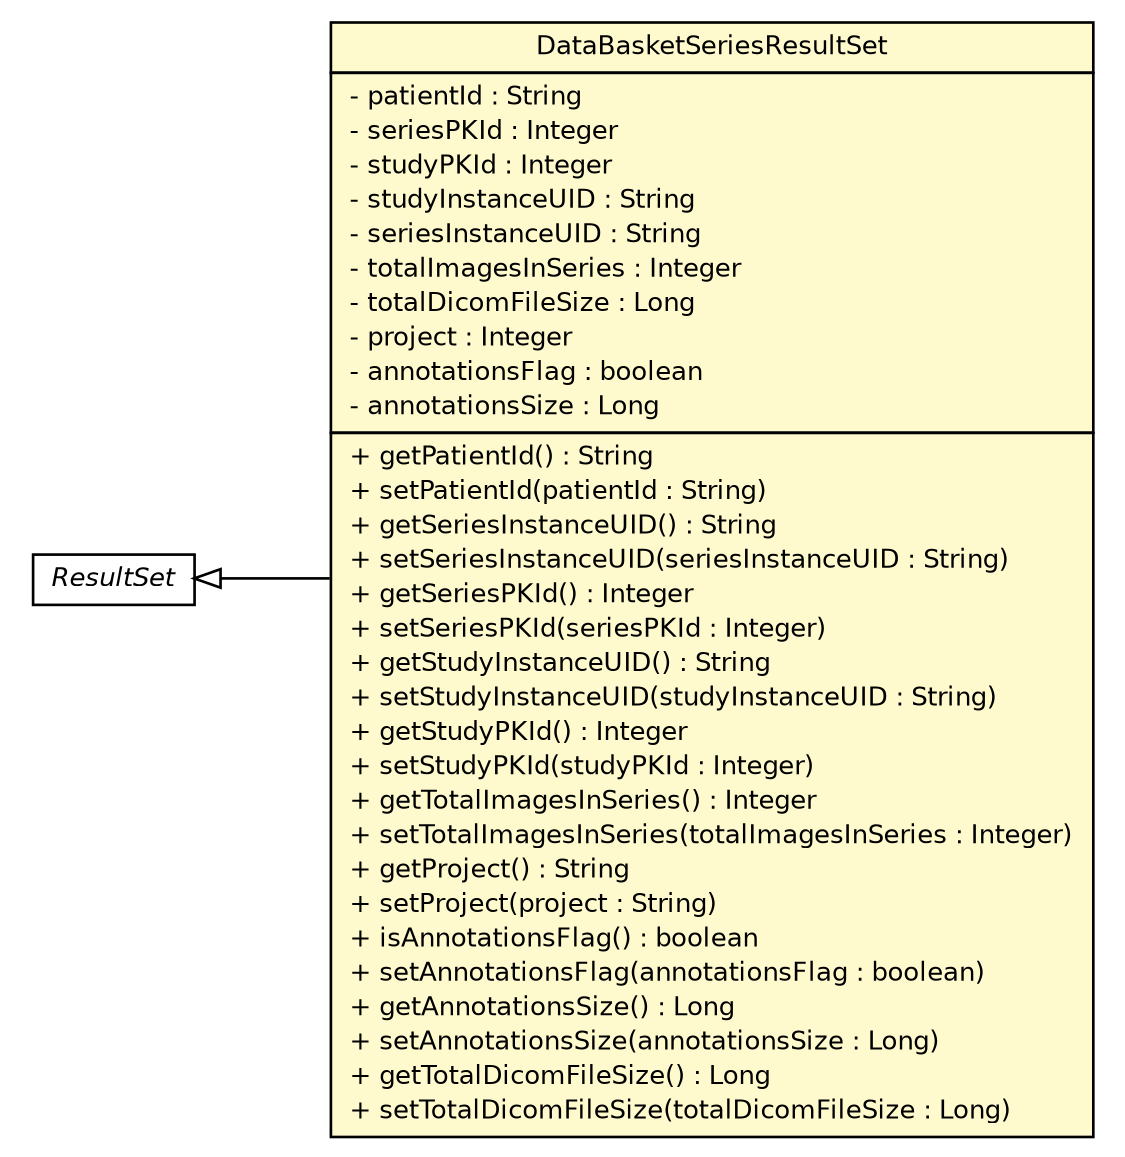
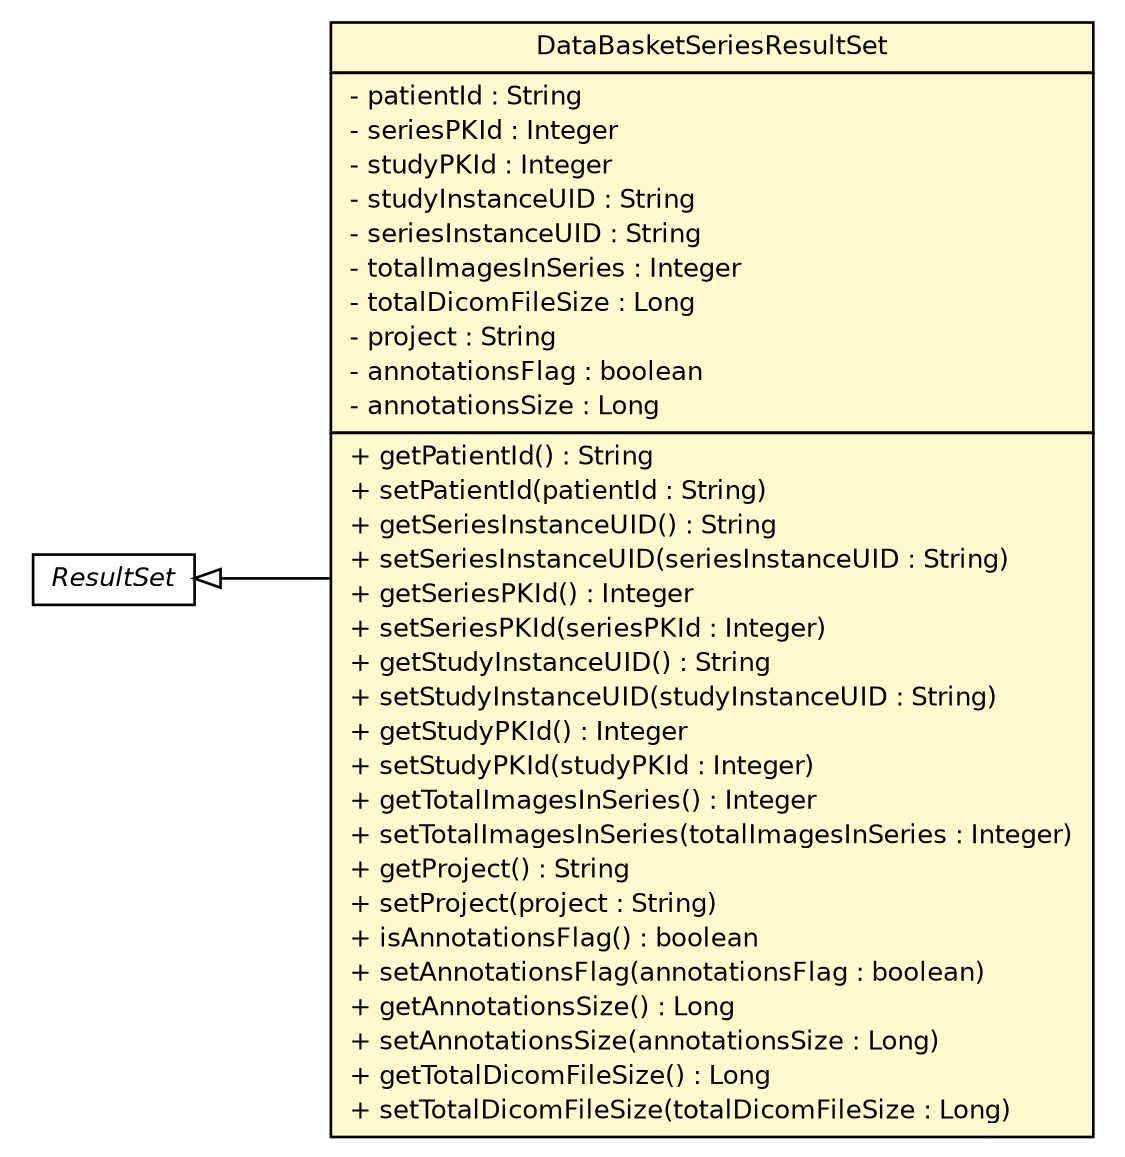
  digraph {
    rankdir=LR
    node [fontcolor=black fontname=Helvetica fontsize=10.0 shape=plaintext]
-   n1 [label=<<table border="0" cellborder="1" cellspacing="0" cellpadding="2" port="p" bgcolor="lemonChiffon" href="./DataBasketSeriesResultSet.html"> 		<tr><td><table border="0" cellspacing="0" cellpadding="1"> 			<tr><td> DataBasketSeriesResultSet </td></tr> 		</table></td></tr> 		<tr><td><table border="0" cellspacing="0" cellpadding="1"> 			<tr><td align="left"> - patientId : String </td></tr> 			<tr><td align="left"> - seriesPKId : Integer </td></tr> 			<tr><td align="left"> - studyPKId : Integer </td></tr> 			<tr><td align="left"> - studyInstanceUID : String </td></tr> 			<tr><td align="left"> - seriesInstanceUID : String </td></tr> 			<tr><td align="left"> - totalImagesInSeries : Integer </td></tr> 			<tr><td align="left"> - totalDicomFileSize : Long </td></tr> 			<tr><td align="left"> - project : Integer </td></tr> 			<tr><td align="left"> - annotationsFlag : boolean </td></tr> 			<tr><td align="left"> - annotationsSize : Long </td></tr> 		</table></td></tr> 		<tr><td><table border="0" cellspacing="0" cellpadding="1"> 			<tr><td align="left"> + getPatientId() : String </td></tr> 			<tr><td align="left"> + setPatientId(patientId : String) </td></tr> 			<tr><td align="left"> + getSeriesInstanceUID() : String </td></tr> 			<tr><td align="left"> + setSeriesInstanceUID(seriesInstanceUID : String) </td></tr> 			<tr><td align="left"> + getSeriesPKId() : Integer </td></tr> 			<tr><td align="left"> + setSeriesPKId(seriesPKId : Integer) </td></tr> 			<tr><td align="left"> + getStudyInstanceUID() : String </td></tr> 			<tr><td align="left"> + setStudyInstanceUID(studyInstanceUID : String) </td></tr> 			<tr><td align="left"> + getStudyPKId() : Integer </td></tr> 			<tr><td align="left"> + setStudyPKId(studyPKId : Integer) </td></tr> 			<tr><td align="left"> + getTotalImagesInSeries() : Integer </td></tr> 			<tr><td align="left"> + setTotalImagesInSeries(totalImagesInSeries : Integer) </td></tr> 			<tr><td align="left"> + getProject() : String </td></tr> 			<tr><td align="left"> + setProject(project : String) </td></tr> 			<tr><td align="left"> + isAnnotationsFlag() : boolean </td></tr> 			<tr><td align="left"> + setAnnotationsFlag(annotationsFlag : boolean) </td></tr> 			<tr><td align="left"> + getAnnotationsSize() : Long </td></tr> 			<tr><td align="left"> + setAnnotationsSize(annotationsSize : Long) </td></tr> 			<tr><td align="left"> + getTotalDicomFileSize() : Long </td></tr> 			<tr><td align="left"> + setTotalDicomFileSize(totalDicomFileSize : Long) </td></tr> 		</table></td></tr> 		</table>>]
+   n1 [label=<<table border="0" cellborder="1" cellspacing="0" cellpadding="2" port="p" bgcolor="lemonChiffon" href="./DataBasketSeriesResultSet.html"> 		<tr><td><table border="0" cellspacing="0" cellpadding="1"> 			<tr><td> DataBasketSeriesResultSet </td></tr> 		</table></td></tr> 		<tr><td><table border="0" cellspacing="0" cellpadding="1"> 			<tr><td align="left"> - patientId : String </td></tr> 			<tr><td align="left"> - seriesPKId : Integer </td></tr> 			<tr><td align="left"> - studyPKId : Integer </td></tr> 			<tr><td align="left"> - studyInstanceUID : String </td></tr> 			<tr><td align="left"> - seriesInstanceUID : String </td></tr> 			<tr><td align="left"> - totalImagesInSeries : Integer </td></tr> 			<tr><td align="left"> - totalDicomFileSize : Long </td></tr> 			<tr><td align="left"> - project : String </td></tr> 			<tr><td align="left"> - annotationsFlag : boolean </td></tr> 			<tr><td align="left"> - annotationsSize : Long </td></tr> 		</table></td></tr> 		<tr><td><table border="0" cellspacing="0" cellpadding="1"> 			<tr><td align="left"> + getPatientId() : String </td></tr> 			<tr><td align="left"> + setPatientId(patientId : String) </td></tr> 			<tr><td align="left"> + getSeriesInstanceUID() : String </td></tr> 			<tr><td align="left"> + setSeriesInstanceUID(seriesInstanceUID : String) </td></tr> 			<tr><td align="left"> + getSeriesPKId() : Integer </td></tr> 			<tr><td align="left"> + setSeriesPKId(seriesPKId : Integer) </td></tr> 			<tr><td align="left"> + getStudyInstanceUID() : String </td></tr> 			<tr><td align="left"> + setStudyInstanceUID(studyInstanceUID : String) </td></tr> 			<tr><td align="left"> + getStudyPKId() : Integer </td></tr> 			<tr><td align="left"> + setStudyPKId(studyPKId : Integer) </td></tr> 			<tr><td align="left"> + getTotalImagesInSeries() : Integer </td></tr> 			<tr><td align="left"> + setTotalImagesInSeries(totalImagesInSeries : Integer) </td></tr> 			<tr><td align="left"> + getProject() : String </td></tr> 			<tr><td align="left"> + setProject(project : String) </td></tr> 			<tr><td align="left"> + isAnnotationsFlag() : boolean </td></tr> 			<tr><td align="left"> + setAnnotationsFlag(annotationsFlag : boolean) </td></tr> 			<tr><td align="left"> + getAnnotationsSize() : Long </td></tr> 			<tr><td align="left"> + setAnnotationsSize(annotationsSize : Long) </td></tr> 			<tr><td align="left"> + getTotalDicomFileSize() : Long </td></tr> 			<tr><td align="left"> + setTotalDicomFileSize(totalDicomFileSize : Long) </td></tr> 		</table></td></tr> 		</table>>]
    n2 [label=<<table border="0" cellborder="1" cellspacing="0" cellpadding="2" port="p" href="./ResultSet.html"> 		<tr><td><table border="0" cellspacing="0" cellpadding="1"> 			<tr><td><font face="Helvetica-Oblique"> ResultSet </font></td></tr> 		</table></td></tr> 		</table>>]
    n2 -> n1 [arrowtail=empty dir=back fontname=Helvetica fontsize=10 headport=p labelfontname=Helvetica labelfontsize=10 tailport=p]
  }
